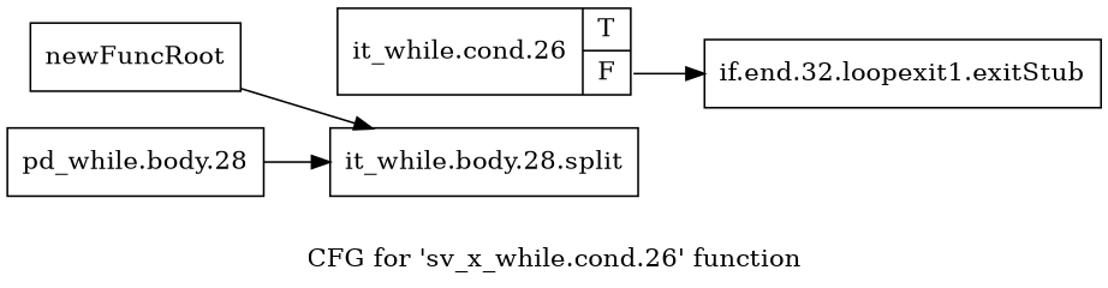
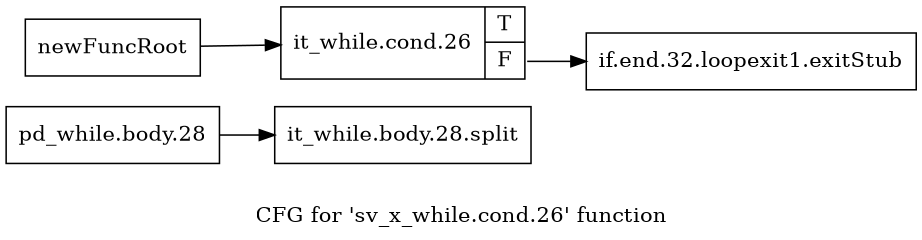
  digraph {
    label="CFG for 'sv_x_while.cond.26' function"
    rankdir=LR
    node [shape=record]
    n1 [label="{newFuncRoot}"]
    n2 [label="{it_while.cond.26|{<s0>T|<s1>F}}"]
    n3 [label="{if.end.32.loopexit1.exitStub}"]
    n4 [label="{pd_while.body.28}"]
    n5 [label="{it_while.body.28.split}"]
-   n1 -> n5
+   n1 -> n2
    n2 -> n3 [tailport=s1]
    n4 -> n5
  }
